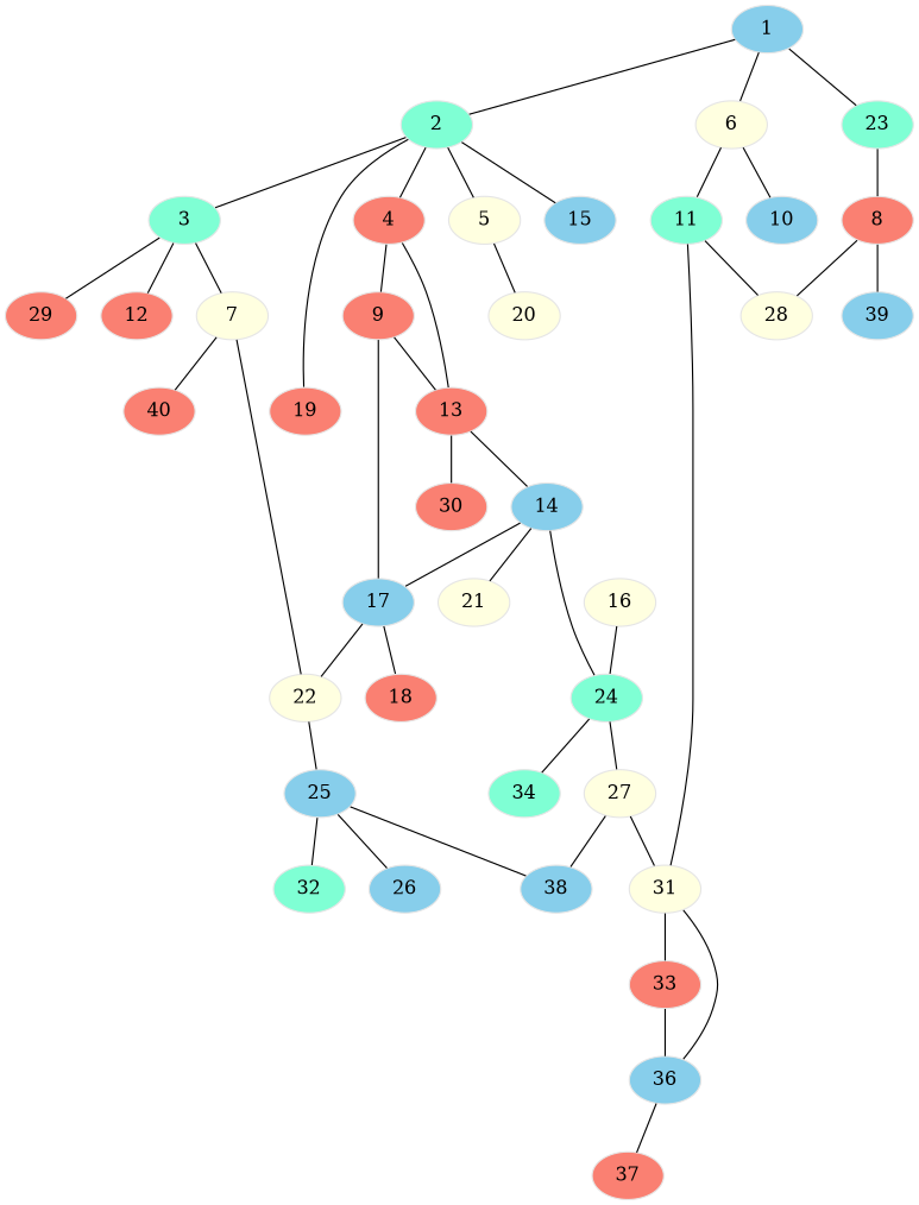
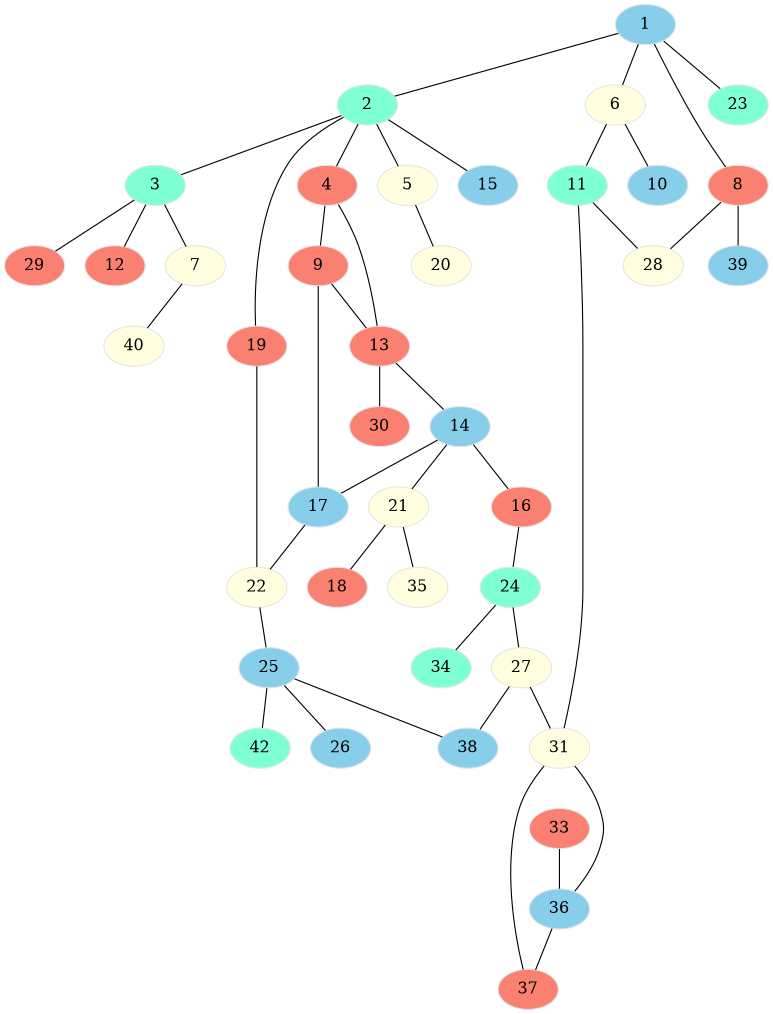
  graph {
    node [color=gray90 fillcolor=salmon style=filled]
    edge [weight=1.0]
    1 [fillcolor=skyblue]
    2 [fillcolor=aquamarine]
    6 [fillcolor=lightyellow]
    8
    23 [fillcolor=aquamarine]
    3 [fillcolor=aquamarine]
    4
    5 [fillcolor=lightyellow]
    15 [fillcolor=skyblue]
    19
    10 [fillcolor=skyblue]
    11 [fillcolor=aquamarine]
    28 [fillcolor=lightyellow]
    39 [fillcolor=skyblue]
    7 [fillcolor=lightyellow]
    12
    29
    9
    13
    20 [fillcolor=lightyellow]
    22 [fillcolor=lightyellow]
-   40
+   40 [fillcolor=lightyellow]
    17 [fillcolor=skyblue]
    14 [fillcolor=skyblue]
    30
    31 [fillcolor=lightyellow]
    18
    36 [fillcolor=skyblue]
    33
-   16 [fillcolor=lightyellow]
+   16
    21 [fillcolor=lightyellow]
    24 [fillcolor=aquamarine]
+   35 [fillcolor=lightyellow]
    27 [fillcolor=lightyellow]
    34 [fillcolor=aquamarine]
    25 [fillcolor=skyblue]
    26 [fillcolor=skyblue]
-   32 [fillcolor=aquamarine]
+   32 [fillcolor=aquamarine label=42]
    38 [fillcolor=skyblue]
    37
    1 -- 2
    1 -- 6
-   23 -- 8
+   1 -- 8
    1 -- 23
    2 -- 3
    2 -- 4
    2 -- 5
    2 -- 15
    2 -- 19
    6 -- 10
    6 -- 11
    8 -- 28
    8 -- 39
    3 -- 7
    3 -- 12
    3 -- 29
    4 -- 9
    4 -- 13
    5 -- 20
-   7 -- 22
+   19 -- 22
    11 -- 28
    11 -- 31
    7 -- 40
    9 -- 13
    9 -- 17
    13 -- 14
    13 -- 30 [weight=2.0]
    22 -- 25
    17 -- 22
-   17 -- 18
+   21 -- 18
    14 -- 17
-   14 -- 24
+   14 -- 16
    14 -- 21
    31 -- 36
-   31 -- 33
+   31 -- 37
    36 -- 37
    33 -- 36
    16 -- 24
+   21 -- 35
    24 -- 27
    24 -- 34
    27 -- 31
    27 -- 38
    25 -- 26
    25 -- 32
    25 -- 38
  }
